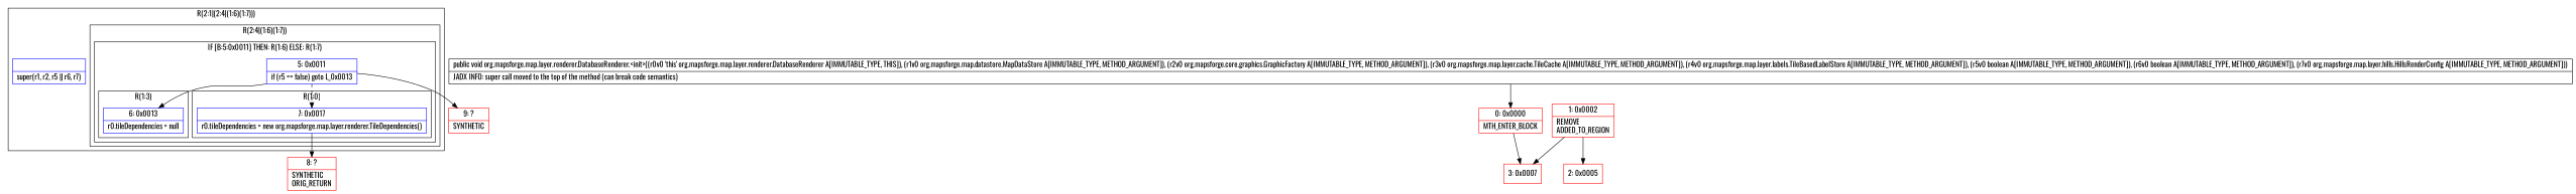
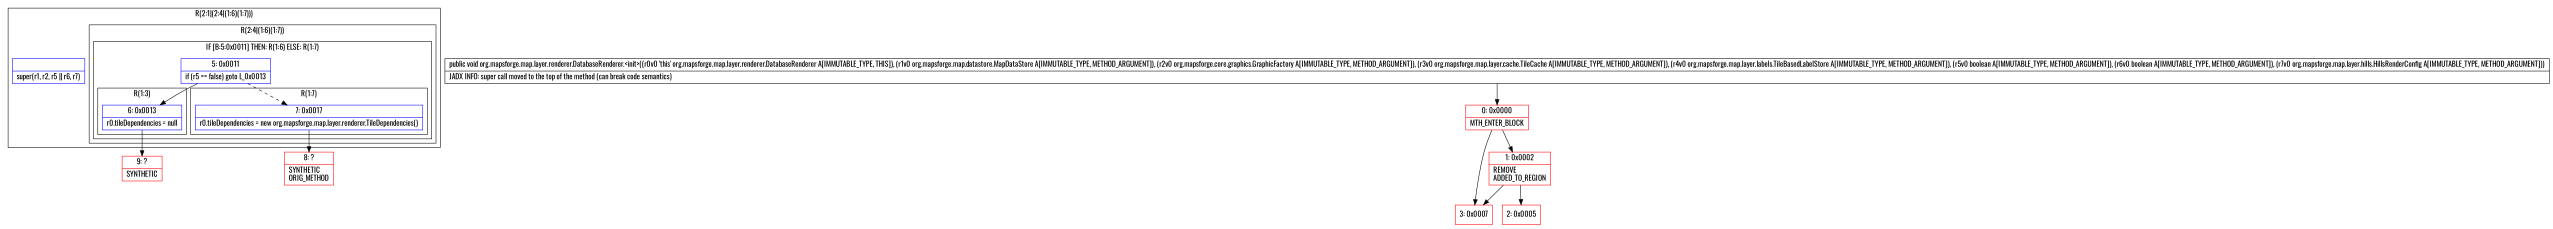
  digraph {
    fontname=Oswald
    node [color=red fontname=Oswald shape=record]
    edge [fontname=Oswald]
    n1 [color=blue label="{6\:\ 0x0013|r0.tileDependencies = null\l}"]
    n2 [color=blue label="{7\:\ 0x0017|r0.tileDependencies = new org.mapsforge.map.layer.renderer.TileDependencies()\l}"]
    n3 [color=blue label="{5\:\ 0x0011|if (r5 == false) goto L_0x0013\l}"]
    n4 [color=blue label="{|super(r1, r2, r5 \|\| r6, r7)\l}"]
    n5 [label="{9\:\ ?|SYNTHETIC\l}"]
-   n6 [label="{8\:\ ?|SYNTHETIC\lORIG_RETURN\l}"]
+   n6 [label="{8\:\ ?|SYNTHETIC\lORIG_METHOD\l}"]
    n7 [label="{0\:\ 0x0000|MTH_ENTER_BLOCK\l}"]
    n8 [label="{1\:\ 0x0002|REMOVE\lADDED_TO_REGION\l}"]
    n9 [label="{3\:\ 0x0007}"]
    n10 [label="{2\:\ 0x0005}"]
    n11 [label="{public void org.mapsforge.map.layer.renderer.DatabaseRenderer.\<init\>((r0v0 'this' org.mapsforge.map.layer.renderer.DatabaseRenderer A[IMMUTABLE_TYPE, THIS]), (r1v0 org.mapsforge.map.datastore.MapDataStore A[IMMUTABLE_TYPE, METHOD_ARGUMENT]), (r2v0 org.mapsforge.core.graphics.GraphicFactory A[IMMUTABLE_TYPE, METHOD_ARGUMENT]), (r3v0 org.mapsforge.map.layer.cache.TileCache A[IMMUTABLE_TYPE, METHOD_ARGUMENT]), (r4v0 org.mapsforge.map.layer.labels.TileBasedLabelStore A[IMMUTABLE_TYPE, METHOD_ARGUMENT]), (r5v0 boolean A[IMMUTABLE_TYPE, METHOD_ARGUMENT]), (r6v0 boolean A[IMMUTABLE_TYPE, METHOD_ARGUMENT]), (r7v0 org.mapsforge.map.layer.hills.HillsRenderConfig A[IMMUTABLE_TYPE, METHOD_ARGUMENT]))  | JADX INFO: super call moved to the top of the method (can break code semantics)\l}" color=""]
    subgraph cluster_1 {
      label="R(2:1|(2:4|(1:6)(1:7)))"
      n4
      subgraph cluster_2 {
        label="R(2:4|(1:6)(1:7))"
        subgraph cluster_3 {
          label="IF [B:5:0x0011] THEN: R(1:6) ELSE: R(1:7)"
          n3
          subgraph cluster_4 {
            label="R(1:3)"
            n1
          }
          subgraph cluster_5 {
-           label="R(1:0)"
+           label="R(1:7)"
            n2
          }
        }
      }
    }
-   n3 -> n5
+   n1 -> n5
    n2 -> n6
    n3 -> n1
    n3 -> n2 [style=dashed]
+   n7 -> n8
    n7 -> n9
    n8 -> n9
    n8 -> n10
    n11 -> n7
  }
